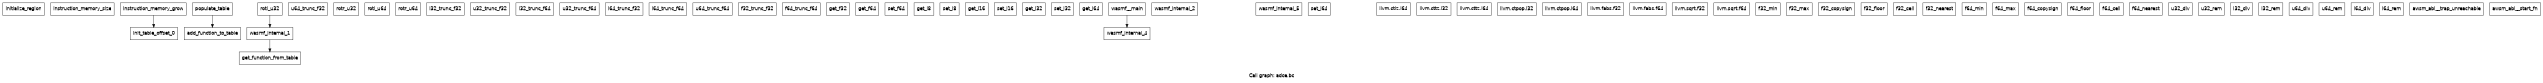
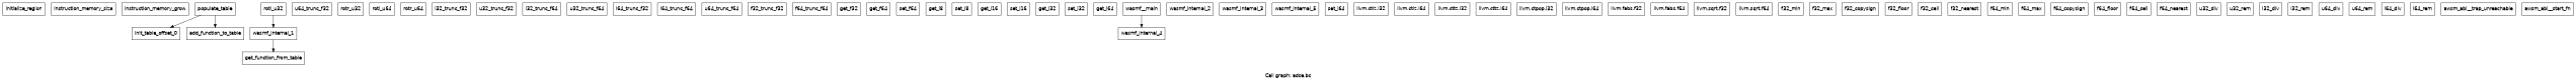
  digraph {
    fontname="DejaVu Sans"
    label="Call graph: adce.bc"
    node [fontname="DejaVu Sans" shape=record]
    edge [fontname="DejaVu Sans"]
    n1 [label="{initialize_region}"]
    n2 [label="{instruction_memory_size}"]
    n3 [label="{instruction_memory_grow}"]
    n4 [label="{add_function_to_table}"]
    n5 [label="{get_function_from_table}"]
    n6 [label="{rotl_u32}"]
    n7 [label="{wasmf_internal_1}"]
    n8 [label="{u64_trunc_f32}"]
    n9 [label="{rotr_u32}"]
    n10 [label="{rotl_u64}"]
    n11 [label="{rotr_u64}"]
    n12 [label="{i32_trunc_f32}"]
    n13 [label="{u32_trunc_f32}"]
    n14 [label="{i32_trunc_f64}"]
    n15 [label="{u32_trunc_f64}"]
    n16 [label="{i64_trunc_f32}"]
    n17 [label="{i64_trunc_f64}"]
    n18 [label="{u64_trunc_f64}"]
    n19 [label="{f32_trunc_f32}"]
    n20 [label="{f64_trunc_f64}"]
    n21 [label="{get_f32}"]
    n22 [label="{get_f64}"]
    n23 [label="{set_f64}"]
    n24 [label="{get_i8}"]
    n25 [label="{set_i8}"]
    n26 [label="{get_i16}"]
    n27 [label="{set_i16}"]
    n28 [label="{get_i32}"]
    n29 [label="{set_i32}"]
    n30 [label="{get_i64}"]
    n31 [label="{wasmf__main}"]
    n32 [label="{wasmf_internal_4}"]
    n33 [label="{wasmf_internal_2}"]
+   n34 [label="{wasmf_internal_3}"]
    n35 [label="{wasmf_internal_5}"]
    n36 [label="{set_i64}"]
+   n37 [label="{llvm.ctlz.i32}"]
    n38 [label="{llvm.ctlz.i64}"]
    n39 [label="{llvm.cttz.i32}"]
    n40 [label="{llvm.cttz.i64}"]
    n41 [label="{llvm.ctpop.i32}"]
    n42 [label="{llvm.ctpop.i64}"]
    n43 [label="{llvm.fabs.f32}"]
    n44 [label="{llvm.fabs.f64}"]
    n45 [label="{llvm.sqrt.f32}"]
    n46 [label="{llvm.sqrt.f64}"]
    n47 [label="{f32_min}"]
    n48 [label="{f32_max}"]
    n49 [label="{f32_copysign}"]
    n50 [label="{f32_floor}"]
    n51 [label="{f32_ceil}"]
    n52 [label="{f32_nearest}"]
    n53 [label="{f64_min}"]
    n54 [label="{f64_max}"]
    n55 [label="{f64_copysign}"]
    n56 [label="{f64_floor}"]
    n57 [label="{f64_ceil}"]
    n58 [label="{f64_nearest}"]
    n59 [label="{u32_div}"]
    n60 [label="{u32_rem}"]
    n61 [label="{i32_div}"]
    n62 [label="{i32_rem}"]
    n63 [label="{u64_div}"]
    n64 [label="{u64_rem}"]
    n65 [label="{i64_div}"]
    n66 [label="{i64_rem}"]
    n67 [label="{awsm_abi__trap_unreachable}"]
    n68 [label="{awsm_abi__start_fn}"]
    n69 [label="{init_table_offset_0}"]
    n70 [label="{populate_table}"]
    n6 -> n7
    n7 -> n5
    n31 -> n32
    n70 -> n4
-   n3 -> n69
+   n70 -> n69
  }
